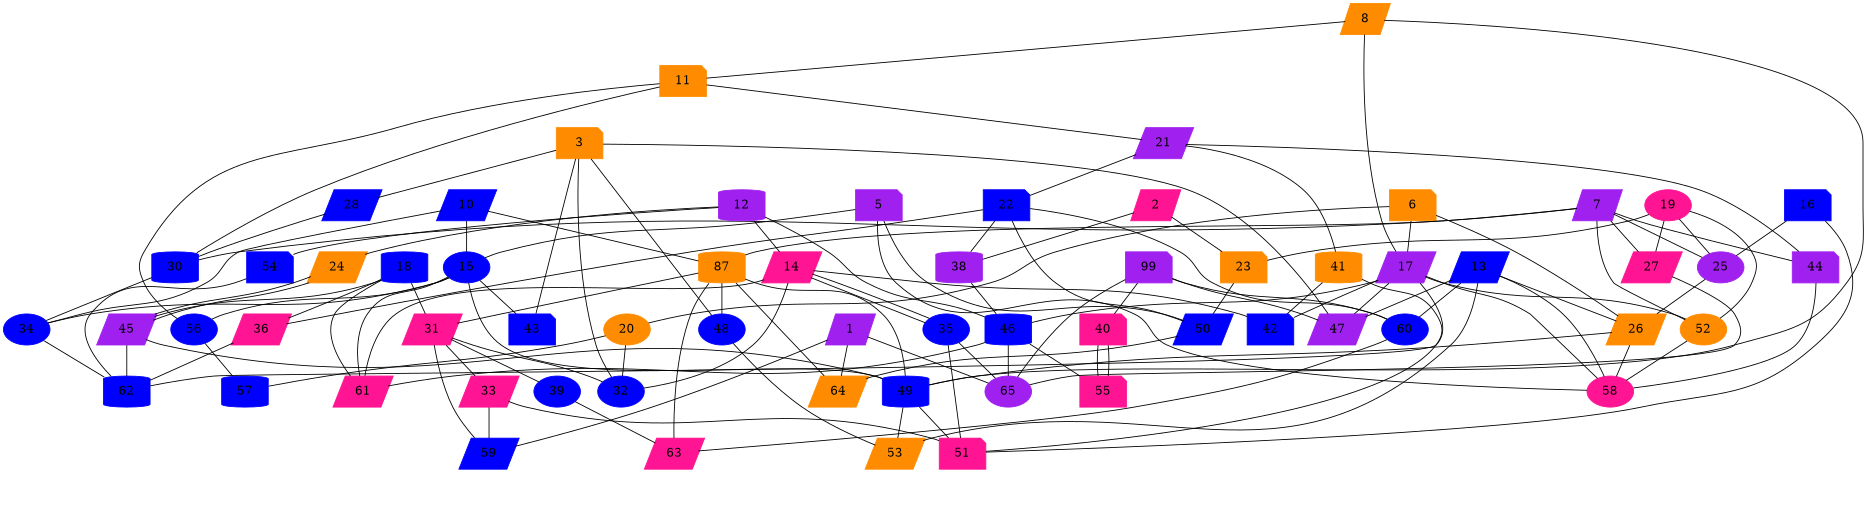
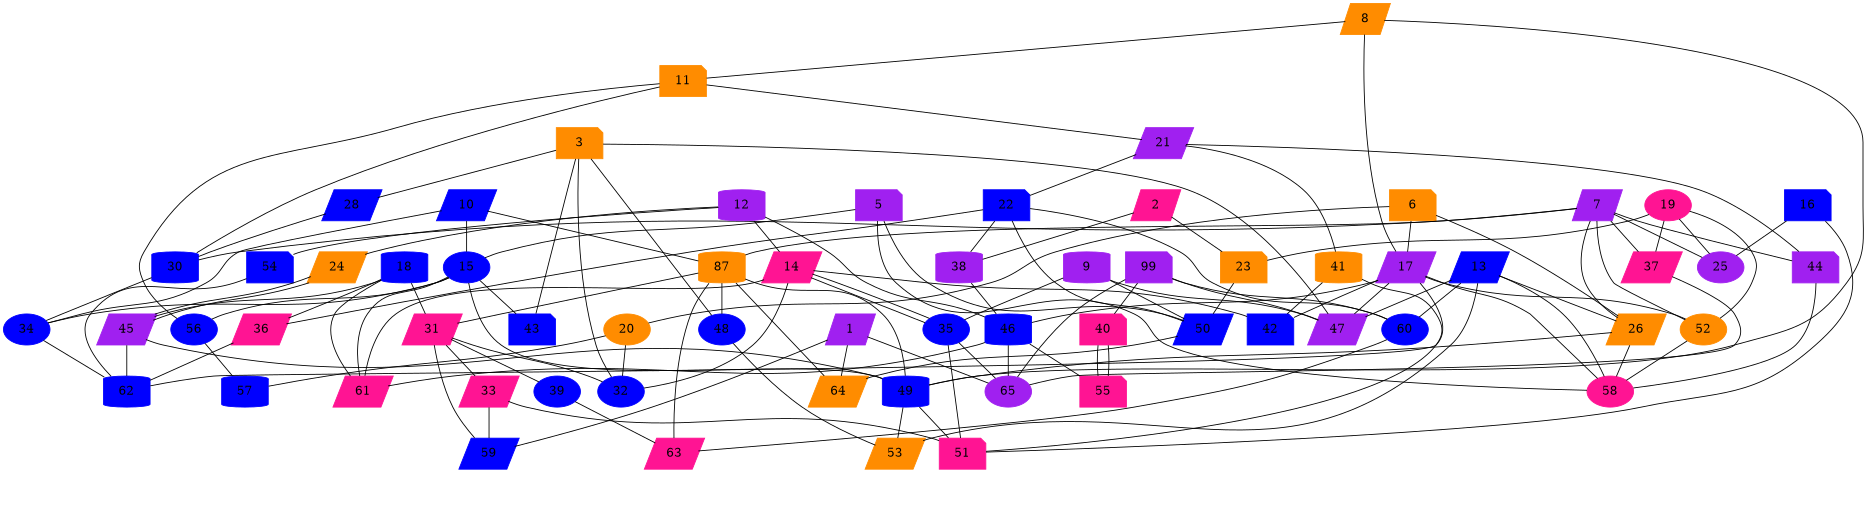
  graph {
    node [color=blue shape=parallelogram style=filled]
    1 [color=purple]
    59
    64 [color=darkorange]
    65 [color=purple shape=ellipse]
    2 [color=deeppink]
    23 [color=darkorange shape=note]
    38 [color=purple shape=cylinder]
    50
    46 [shape=cylinder]
    3 [color=darkorange shape=note]
    28
    32 [shape=ellipse]
    43 [shape=note]
    47 [color=purple]
    48 [shape=ellipse]
    30 [shape=cylinder]
    53 [color=darkorange]
    49 [shape=cylinder]
    51 [color=deeppink shape=note]
    55 [color=deeppink shape=note]
    61 [color=deeppink]
    5 [color=purple shape=note]
    15 [shape=ellipse]
    58 [color=deeppink shape=ellipse]
    34 [shape=ellipse]
    56 [shape=ellipse]
    6 [color=darkorange shape=note]
    17 [color=purple]
    20 [color=darkorange shape=ellipse]
    26 [color=darkorange]
    52 [color=darkorange shape=ellipse]
    42 [shape=note]
    62 [shape=cylinder]
    57 [shape=cylinder]
    7 [color=purple]
    25 [color=purple shape=ellipse]
    n37 [color=darkorange label=87 shape=cylinder]
-   37 [color=deeppink label=27]
+   37 [color=deeppink]
    44 [color=purple shape=note]
    31 [color=deeppink]
    63 [color=deeppink]
    8 [color=darkorange]
    11 [color=darkorange shape=note]
    21 [color=purple]
+   9 [color=purple shape=cylinder]
    35 [shape=ellipse]
    10
    22 [shape=note]
    41 [color=darkorange shape=cylinder]
    12 [color=purple shape=cylinder]
    14 [color=deeppink]
    24 [color=darkorange]
    54 [shape=note]
    45 [color=purple]
    13
    60 [shape=ellipse]
    16 [shape=note]
    18 [shape=cylinder]
    36 [color=deeppink]
    33 [color=deeppink]
    39 [shape=ellipse]
    19 [color=deeppink shape=ellipse]
    40 [color=deeppink shape=note]
    n64 [color=purple label=99 shape=note]
    1 -- 59
    1 -- 64
    1 -- 65
    2 -- 23
    2 -- 38
    23 -- 50
    38 -- 46
    50 -- 64
    46 -- 65
    46 -- 55
    46 -- 61
    3 -- 28
    3 -- 32
    3 -- 43
    3 -- 47
    3 -- 48
    28 -- 30
    48 -- 53
    30 -- 34
    49 -- 53
    49 -- 51
    5 -- 50
    5 -- 15
    5 -- 58
    15 -- 43
    15 -- 49
    15 -- 61
    15 -- 34
    15 -- 56
    34 -- 62
    56 -- 57
    6 -- 17
    6 -- 20
    6 -- 26
    17 -- 46
    17 -- 47
    17 -- 58
    17 -- 52
    17 -- 42
    17 -- 62
    20 -- 32
    20 -- 57
    26 -- 49
    26 -- 58
    52 -- 58
    7 -- 30
    7 -- 52
    7 -- 25
    7 -- n37
    7 -- 37
    7 -- 44
-   25 -- 26
+   7 -- 26
    n37 -- 64
    n37 -- 48
    n37 -- 49
    n37 -- 31
    n37 -- 63
    37 -- 65
    44 -- 58
    31 -- 59
    31 -- 32
    31 -- 33
    31 -- 39
    8 -- 49
    8 -- 17
    8 -- 11
    11 -- 30
    11 -- 56
    11 -- 21
    21 -- 44
    21 -- 22
    21 -- 41
+   9 -- 50
+   9 -- 47
+   9 -- 35
    35 -- 65
    35 -- 51
    10 -- 15
    10 -- 34
    10 -- n37
    22 -- 38
    22 -- 50
    22 -- 60
    22 -- 36
    41 -- 51
    41 -- 42
    12 -- 46
    12 -- 14
    12 -- 24
    12 -- 54
    14 -- 32
    14 -- 61
    14 -- 42
    14 -- 35
    14 -- 35
    24 -- 45
    24 -- 45
    54 -- 62
    45 -- 49
    45 -- 62
    13 -- 47
    13 -- 53
    13 -- 58
    13 -- 26
    13 -- 60
    60 -- 63
    16 -- 51
    16 -- 25
    18 -- 61
    18 -- 31
    18 -- 45
    18 -- 36
    36 -- 62
    33 -- 59
    33 -- 51
    39 -- 63
    19 -- 23
    19 -- 52
    19 -- 25
    19 -- 37
    40 -- 55
    40 -- 55
    n64 -- 65
    n64 -- 47
    n64 -- 60
    n64 -- 40
  }
